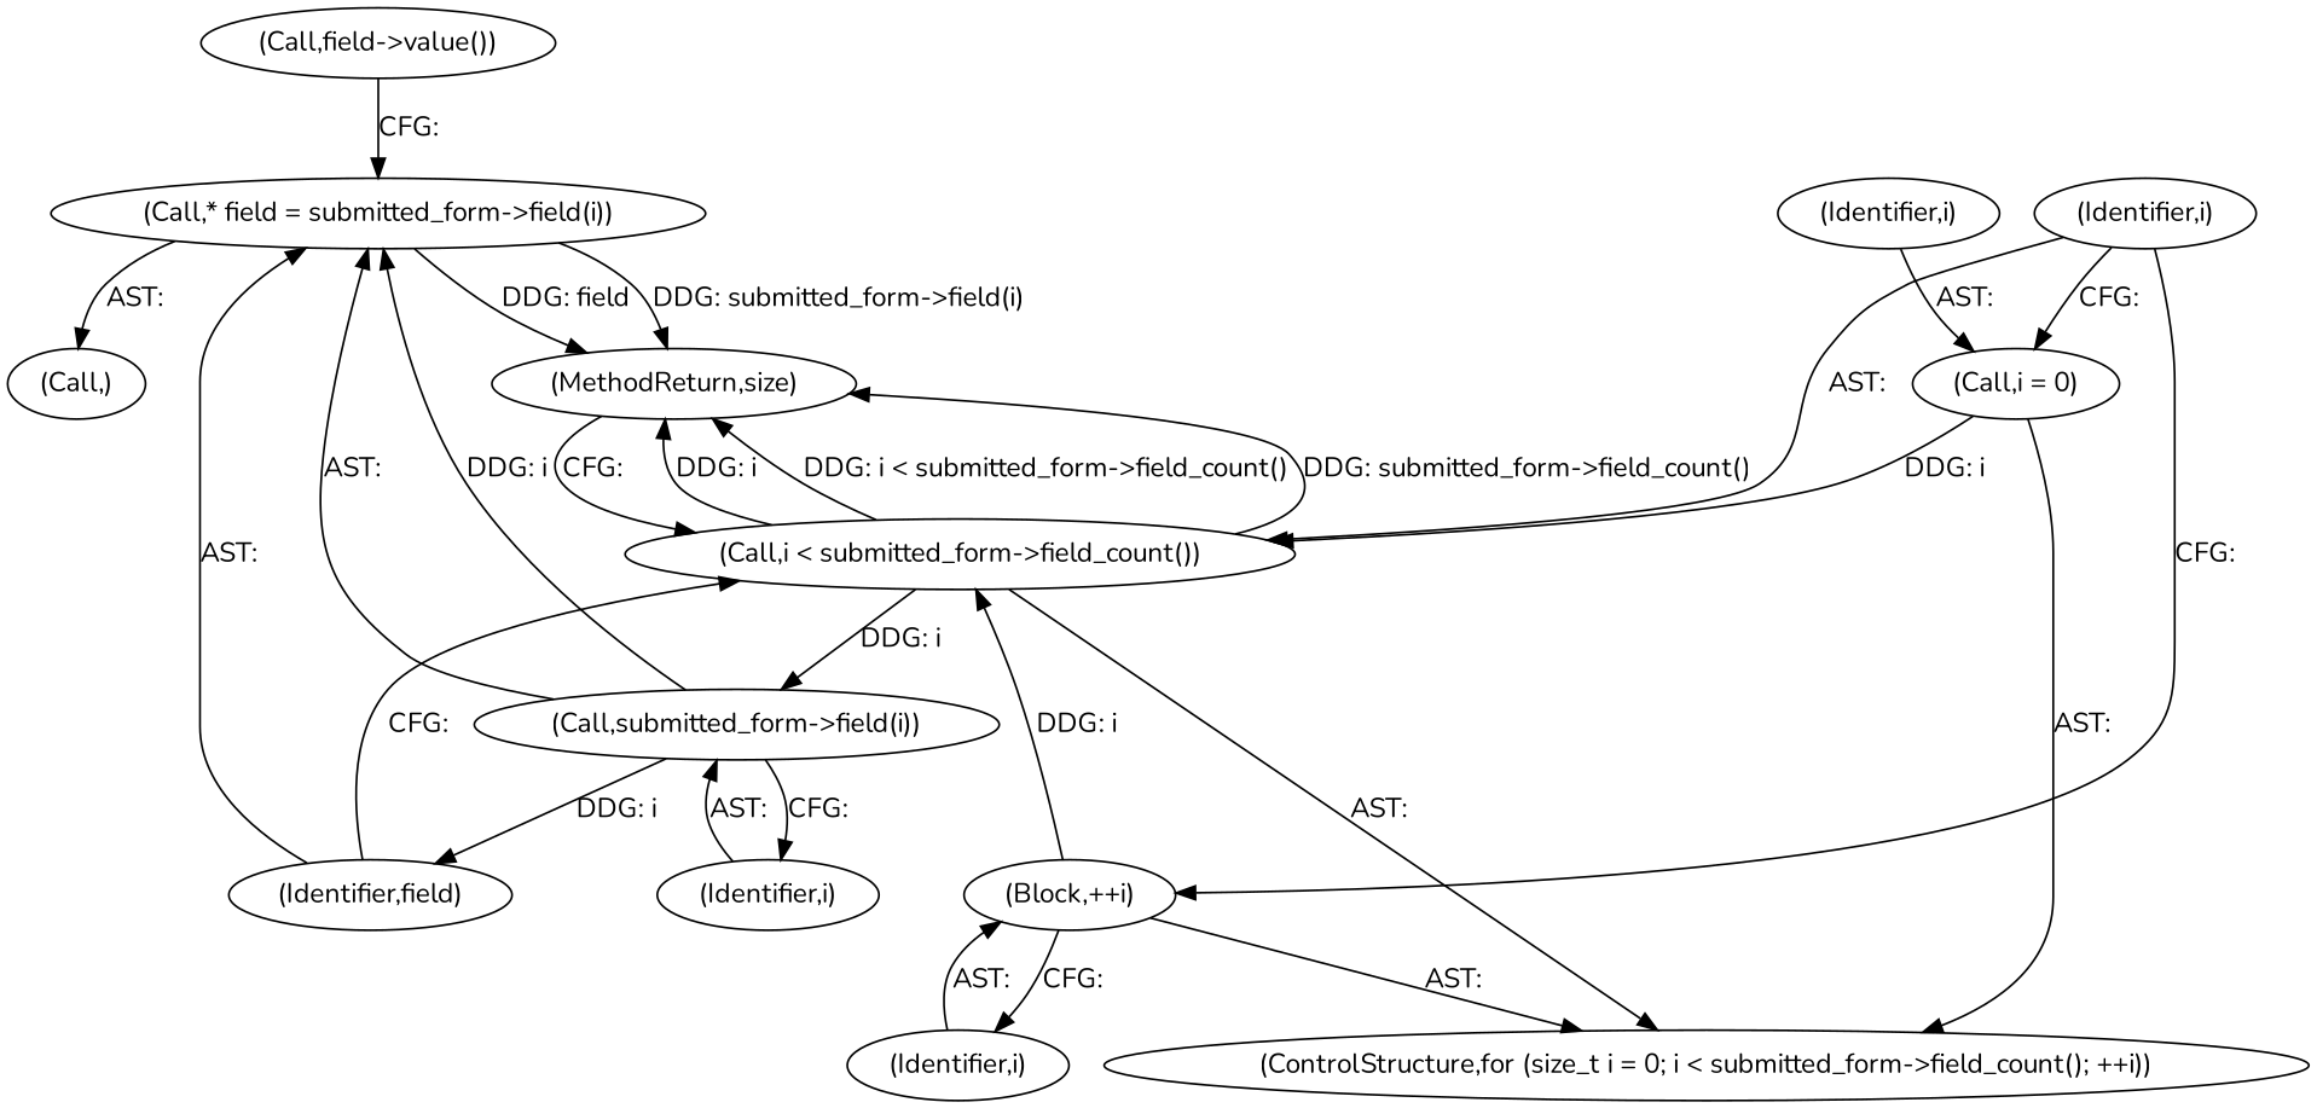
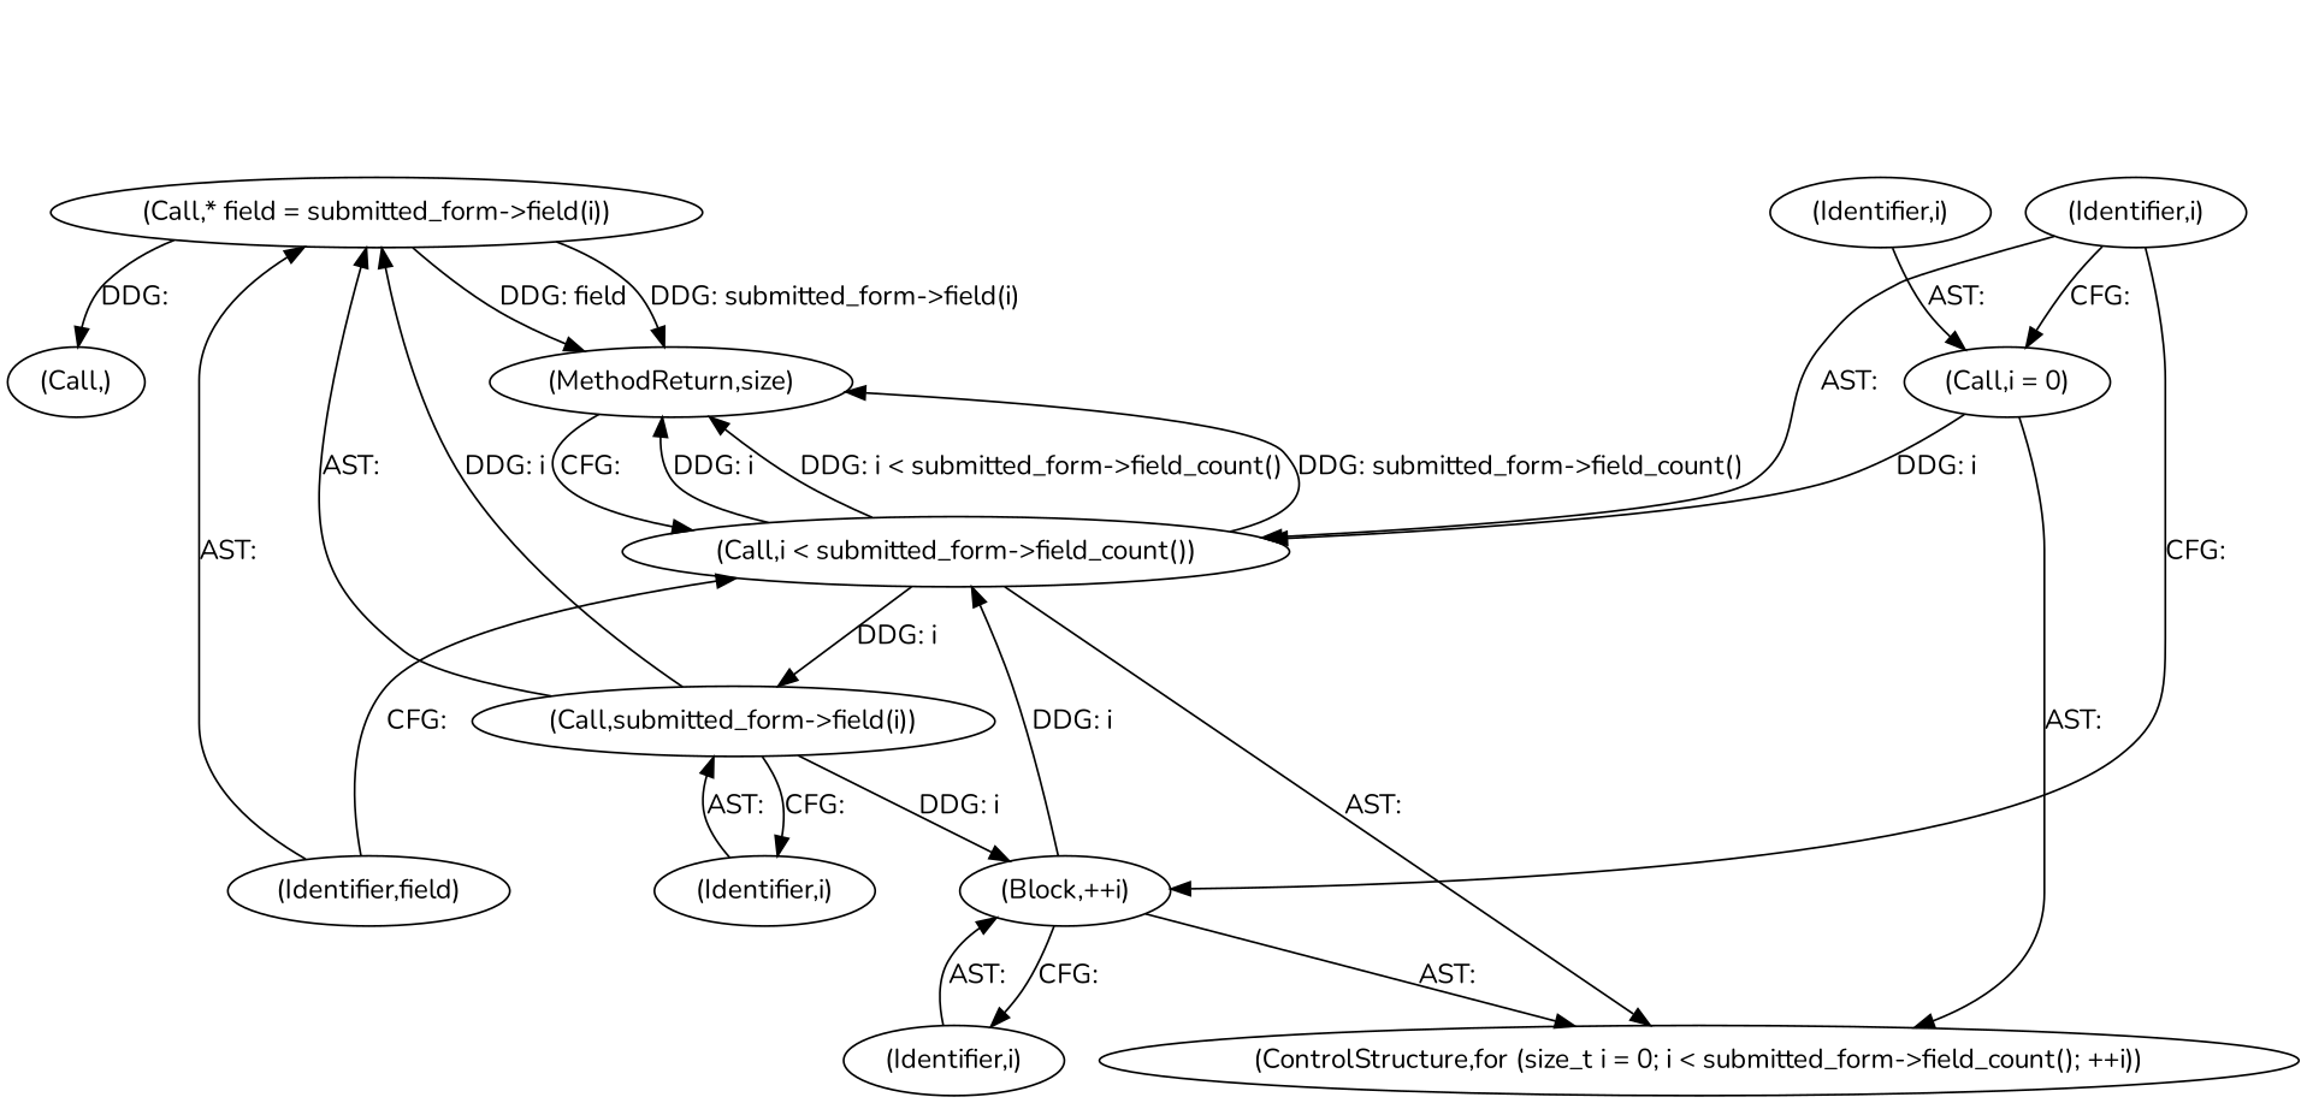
  digraph {
    fontname=Nunito
    node [fontname=Nunito]
    edge [fontname=Nunito]
    n1 [label="(Call,* field = submitted_form->field(i))"]
    n2 [label="(MethodReturn,size)"]
    n3 [label="(Call,)"]
    n4 [label="(Call,submitted_form->field(i))"]
    n5 [label="(Block,++i)"]
    n6 [label="(Identifier,i)"]
    n7 [label="(Call,i < submitted_form->field_count())"]
    n8 [label="(ControlStructure,for (size_t i = 0; i < submitted_form->field_count(); ++i))"]
    n9 [label="(Identifier,i)"]
    n10 [label="(Call,i = 0)"]
    n11 [label="(Identifier,i)"]
    n12 [label="(Identifier,field)"]
-   n13 [label="(Call,field->value())"]
    n14 [label="(Identifier,i)"]
    n1 -> n2 [label="DDG: field"]
    n1 -> n2 [label="DDG: submitted_form->field(i)"]
-   n1 -> n3 [label="AST: "]
+   n1 -> n3 [label="DDG: "]
    n2 -> n7 [label="CFG: "]
    n4 -> n1 [label="AST: "]
    n4 -> n1 [label="DDG: i"]
-   n4 -> n12 [label="DDG: i"]
+   n4 -> n5 [label="DDG: i"]
    n4 -> n6 [label="CFG: "]
    n5 -> n7 [label="DDG: i"]
    n5 -> n8 [label="AST: "]
    n5 -> n9 [label="CFG: "]
    n6 -> n4 [label="AST: "]
    n7 -> n2 [label="DDG: i"]
    n7 -> n2 [label="DDG: i < submitted_form->field_count()"]
    n7 -> n2 [label="DDG: submitted_form->field_count()"]
    n7 -> n4 [label="DDG: i"]
    n7 -> n8 [label="AST: "]
    n9 -> n5 [label="AST: "]
    n10 -> n7 [label="DDG: i"]
    n10 -> n8 [label="AST: "]
    n11 -> n10 [label="AST: "]
    n12 -> n1 [label="AST: "]
    n12 -> n7 [label="CFG: "]
-   n13 -> n1 [label="CFG: "]
    n14 -> n5 [label="CFG: "]
    n14 -> n7 [label="AST: "]
    n14 -> n10 [label="CFG: "]
  }
